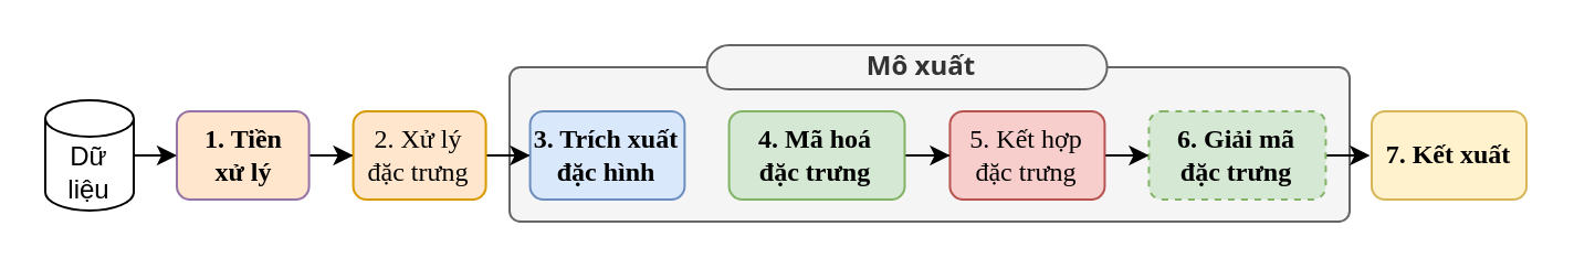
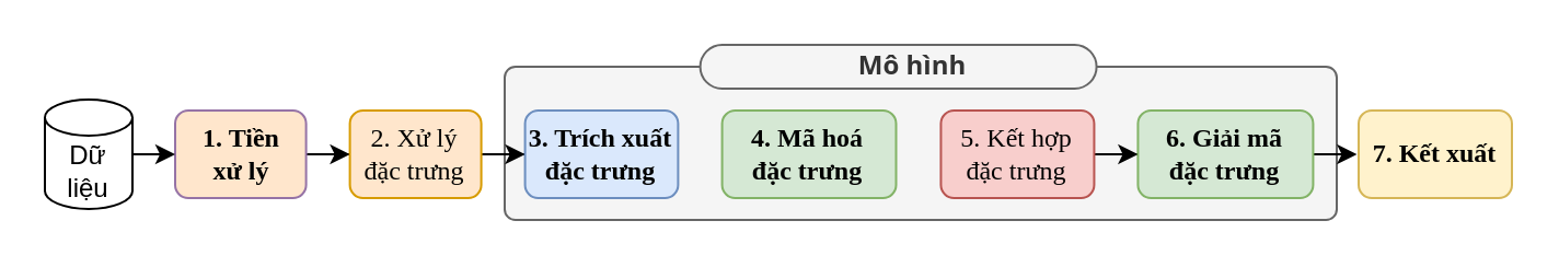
  <mxCell id="0" />
  <mxCell id="1" parent="0" />
  <mxCell id="2" value="" style="rounded=1;whiteSpace=wrap;html=1;arcSize=7;fillColor=#f5f5f5;fontColor=#333333;strokeColor=#666666;" parent="1" vertex="1"><mxGeometry x="230" y="30" width="380" height="70" as="geometry" /></mxCell>
  <mxCell id="3" style="edgeStyle=orthogonalEdgeStyle;rounded=0;orthogonalLoop=1;jettySize=auto;html=1;entryX=0;entryY=0.5;entryDx=0;entryDy=0;" parent="1" source="4" target="6" edge="1"><mxGeometry relative="1" as="geometry" /></mxCell>
  <mxCell id="4" value="&lt;span&gt;1. Tiền&lt;/span&gt;&lt;div&gt;&lt;span&gt;xử lý&lt;/span&gt;&lt;/div&gt;" style="rounded=1;whiteSpace=wrap;html=1;fillColor=#ffe6cc;strokeColor=#9673a6;fontFamily=SVN-Segoe UI;fontStyle=1;" parent="1" vertex="1"><mxGeometry x="79.5" y="50" width="59.8" height="40" as="geometry" /></mxCell>
  <mxCell id="5" style="edgeStyle=orthogonalEdgeStyle;rounded=0;orthogonalLoop=1;jettySize=auto;html=1;" parent="1" source="6" target="7" edge="1"><mxGeometry relative="1" as="geometry" /></mxCell>
  <mxCell id="6" value="2. Xử lý&lt;div&gt;đặc trưng&lt;/div&gt;" style="rounded=1;whiteSpace=wrap;html=1;fillColor=#ffe6cc;strokeColor=#d79b00;fontFamily=SVN-Segoe UI;" parent="1" vertex="1"><mxGeometry x="159.3" y="50" width="60" height="40" as="geometry" /></mxCell>
- <mxCell id="7" value="&lt;b&gt;3. Trích xuất&lt;/b&gt;&lt;div&gt;&lt;b&gt;đặc hình&lt;/b&gt;&lt;/div&gt;" style="rounded=1;whiteSpace=wrap;html=1;fillColor=#dae8fc;strokeColor=#6c8ebf;fontFamily=SVN-Segoe UI;" parent="1" vertex="1"><mxGeometry x="239.3" y="50" width="69.9" height="40" as="geometry" /></mxCell>
+ <mxCell id="7" value="&lt;b&gt;3. Trích xuất&lt;/b&gt;&lt;div&gt;&lt;b&gt;đặc trưng&lt;/b&gt;&lt;/div&gt;" style="rounded=1;whiteSpace=wrap;html=1;fillColor=#dae8fc;strokeColor=#6c8ebf;fontFamily=SVN-Segoe UI;" parent="1" vertex="1"><mxGeometry x="239.3" y="50" width="69.9" height="40" as="geometry" /></mxCell>
  <mxCell id="8" style="edgeStyle=orthogonalEdgeStyle;rounded=0;orthogonalLoop=1;jettySize=auto;html=1;entryX=0;entryY=0.5;entryDx=0;entryDy=0;" parent="1" source="9" target="13" edge="1"><mxGeometry relative="1" as="geometry" /></mxCell>
  <mxCell id="9" value="5. Kết hợp&lt;div&gt;đặc trưng&lt;/div&gt;" style="rounded=1;whiteSpace=wrap;html=1;fillColor=#f8cecc;strokeColor=#b85450;fontFamily=SVN-Segoe UI;" parent="1" vertex="1"><mxGeometry x="429.22" y="50" width="70" height="40" as="geometry" /></mxCell>
- <mxCell id="10" style="edgeStyle=orthogonalEdgeStyle;rounded=0;orthogonalLoop=1;jettySize=auto;html=1;entryX=0;entryY=0.5;entryDx=0;entryDy=0;" parent="1" source="11" target="9" edge="1"><mxGeometry relative="1" as="geometry" /></mxCell>
  <mxCell id="11" value="&lt;b&gt;4. Mã hoá&lt;/b&gt;&lt;div&gt;&lt;b&gt;đặc trưng&lt;/b&gt;&lt;/div&gt;" style="rounded=1;whiteSpace=wrap;html=1;fillColor=#d5e8d4;strokeColor=#82b366;fontFamily=SVN-Segoe UI;" parent="1" vertex="1"><mxGeometry x="329.3" y="50" width="79.45" height="40" as="geometry" /></mxCell>
  <mxCell id="12" style="edgeStyle=orthogonalEdgeStyle;rounded=0;orthogonalLoop=1;jettySize=auto;html=1;entryX=0;entryY=0.5;entryDx=0;entryDy=0;" parent="1" source="13" edge="1"><mxGeometry relative="1" as="geometry"><mxPoint x="619.3" y="70" as="targetPoint" /></mxGeometry></mxCell>
- <mxCell id="13" value="&lt;b&gt;6. Giải mã&lt;/b&gt;&lt;div&gt;&lt;b&gt;đặc trưng&lt;/b&gt;&lt;/div&gt;" style="rounded=1;whiteSpace=wrap;html=1;fillColor=#d5e8d4;strokeColor=#82b366;fontFamily=SVN-Segoe UI;dashed=1;" parent="1" vertex="1"><mxGeometry x="519.22" y="50" width="80" height="40" as="geometry" /></mxCell>
- <mxCell id="14" value="Mô xuất" style="rounded=1;whiteSpace=wrap;html=1;fillColor=#f5f5f5;strokeColor=#666666;fontFamily=Segoe UI;fontStyle=1;align=center;spacingLeft=14;fontColor=#333333;arcSize=50;" parent="1" vertex="1"><mxGeometry x="319.3" y="20" width="181" height="20" as="geometry" /></mxCell>
+ <mxCell id="13" value="&lt;b&gt;6. Giải mã&lt;/b&gt;&lt;div&gt;&lt;b&gt;đặc trưng&lt;/b&gt;&lt;/div&gt;" style="rounded=1;whiteSpace=wrap;html=1;fillColor=#d5e8d4;strokeColor=#82b366;fontFamily=SVN-Segoe UI;" parent="1" vertex="1"><mxGeometry x="519.22" y="50" width="80" height="40" as="geometry" /></mxCell>
+ <mxCell id="14" value="Mô hình" style="rounded=1;whiteSpace=wrap;html=1;fillColor=#f5f5f5;strokeColor=#666666;fontFamily=Segoe UI;fontStyle=1;align=center;spacingLeft=14;fontColor=#333333;arcSize=50;" parent="1" vertex="1"><mxGeometry x="319.3" y="20" width="181" height="20" as="geometry" /></mxCell>
  <mxCell id="15" style="edgeStyle=orthogonalEdgeStyle;rounded=0;orthogonalLoop=1;jettySize=auto;html=1;entryX=0;entryY=0.5;entryDx=0;entryDy=0;" parent="1" target="4" edge="1"><mxGeometry relative="1" as="geometry"><mxPoint x="57.3" y="70" as="sourcePoint" /></mxGeometry></mxCell>
  <mxCell id="16" value="Dữ liệu" style="shape=cylinder3;whiteSpace=wrap;html=1;boundedLbl=1;backgroundOutline=1;size=8.25;" parent="1" vertex="1"><mxGeometry x="20" y="45" width="40" height="50" as="geometry" /></mxCell>
  <mxCell id="17" value="&lt;b&gt;7. Kết xuất&lt;/b&gt;" style="rounded=1;whiteSpace=wrap;html=1;fillColor=#fff2cc;strokeColor=#d6b656;fontFamily=SVN-Segoe UI;" parent="1" vertex="1"><mxGeometry x="620" y="50" width="70" height="40" as="geometry" /></mxCell>
